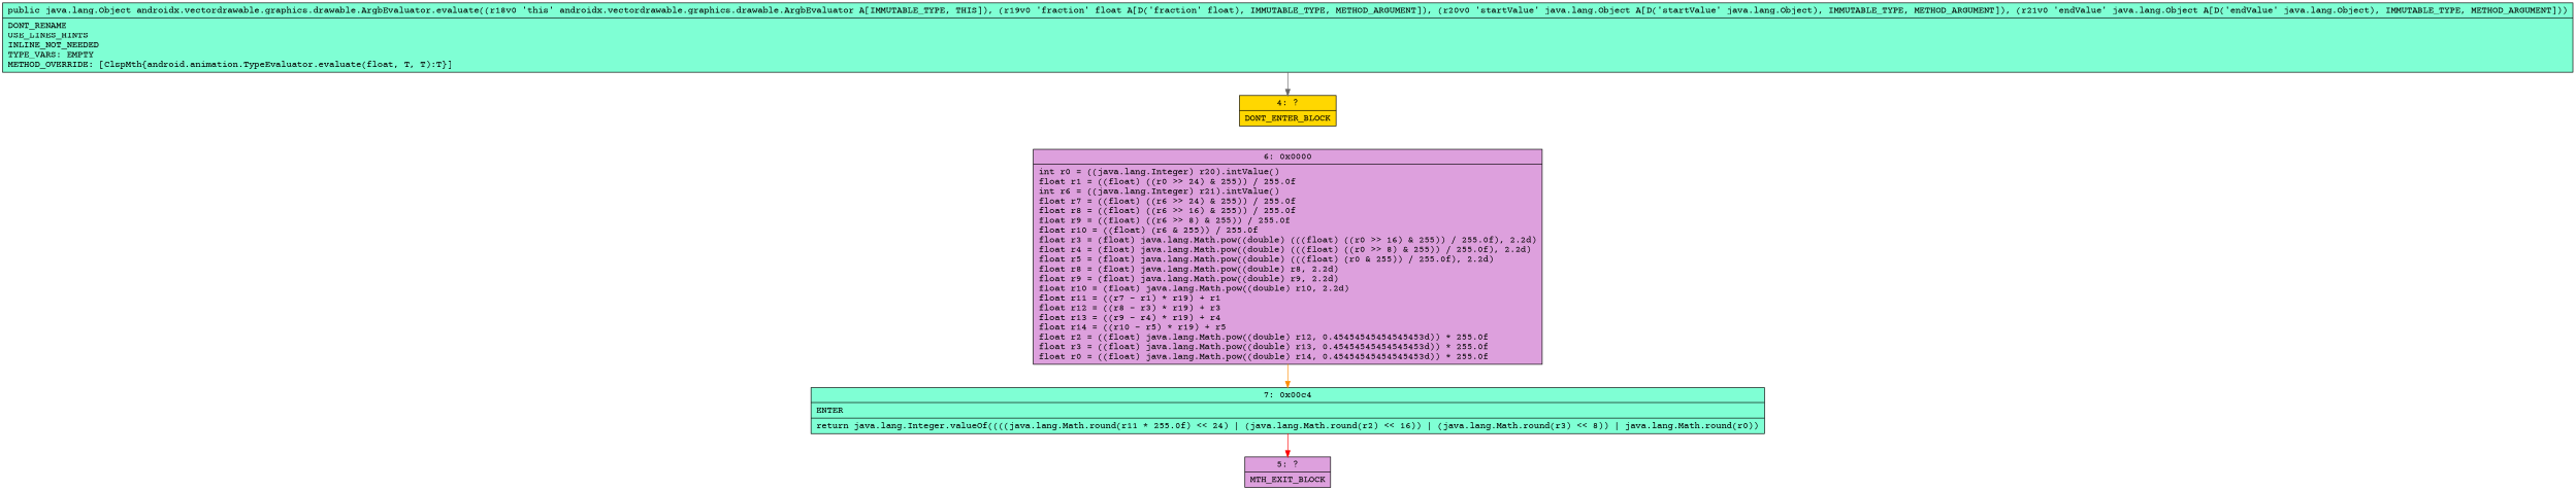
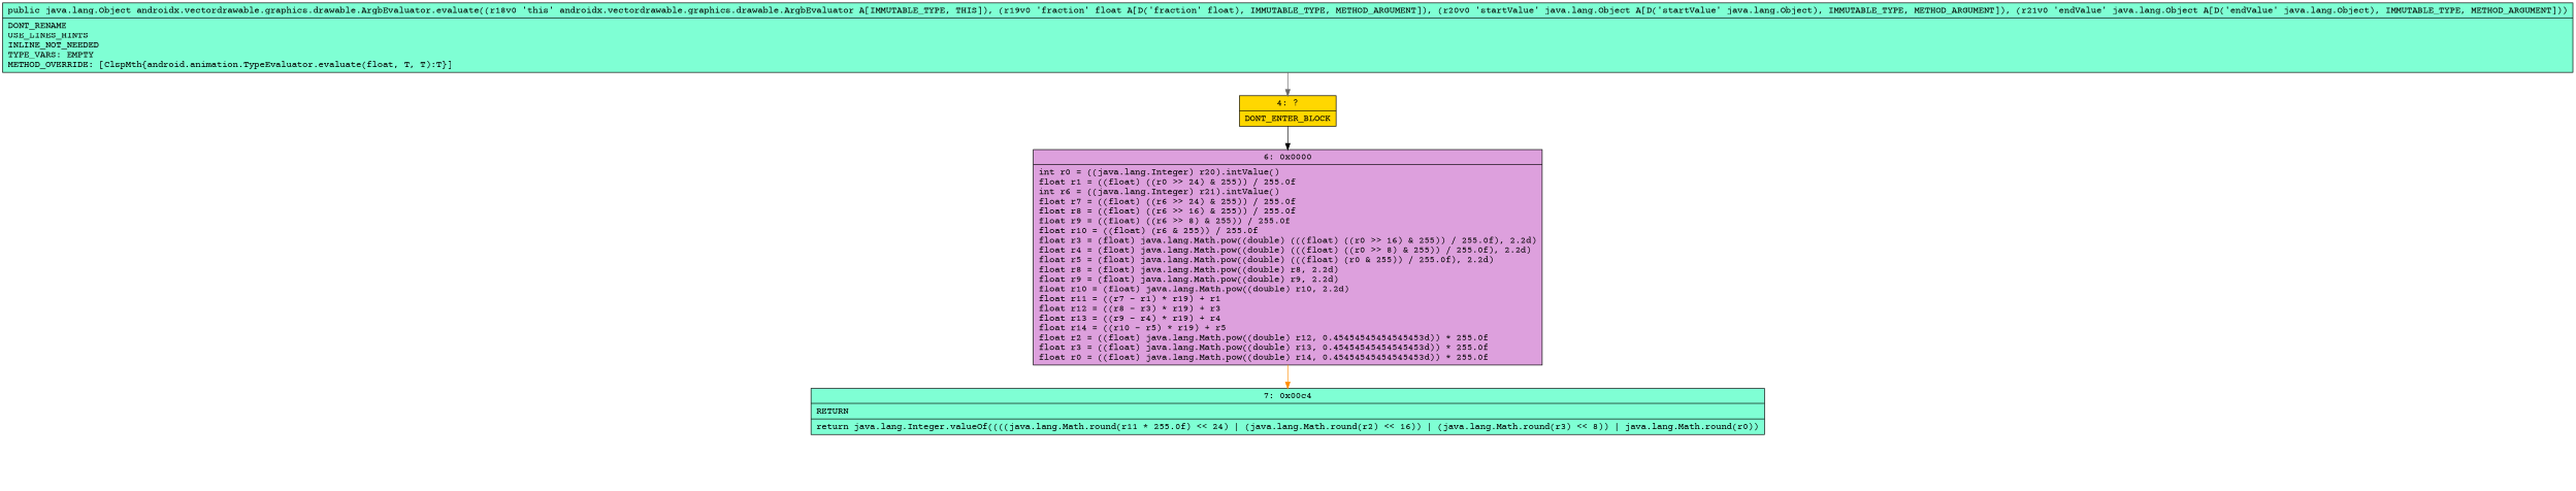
  digraph {
    fontname="Courier Prime"
    node [fillcolor=plum fontname="Courier Prime" shape=record style=filled]
    edge [fontname="Courier Prime"]
    n1 [fillcolor=gold label="{4\:\ ?|DONT_ENTER_BLOCK\l}"]
    n2 [label="{6\:\ 0x0000|int r0 = ((java.lang.Integer) r20).intValue()\lfloat r1 = ((float) ((r0 \>\> 24) & 255)) \/ 255.0f\lint r6 = ((java.lang.Integer) r21).intValue()\lfloat r7 = ((float) ((r6 \>\> 24) & 255)) \/ 255.0f\lfloat r8 = ((float) ((r6 \>\> 16) & 255)) \/ 255.0f\lfloat r9 = ((float) ((r6 \>\> 8) & 255)) \/ 255.0f\lfloat r10 = ((float) (r6 & 255)) \/ 255.0f\lfloat r3 = (float) java.lang.Math.pow((double) (((float) ((r0 \>\> 16) & 255)) \/ 255.0f), 2.2d)\lfloat r4 = (float) java.lang.Math.pow((double) (((float) ((r0 \>\> 8) & 255)) \/ 255.0f), 2.2d)\lfloat r5 = (float) java.lang.Math.pow((double) (((float) (r0 & 255)) \/ 255.0f), 2.2d)\lfloat r8 = (float) java.lang.Math.pow((double) r8, 2.2d)\lfloat r9 = (float) java.lang.Math.pow((double) r9, 2.2d)\lfloat r10 = (float) java.lang.Math.pow((double) r10, 2.2d)\lfloat r11 = ((r7 \- r1) * r19) + r1\lfloat r12 = ((r8 \- r3) * r19) + r3\lfloat r13 = ((r9 \- r4) * r19) + r4\lfloat r14 = ((r10 \- r5) * r19) + r5\lfloat r2 = ((float) java.lang.Math.pow((double) r12, 0.45454545454545453d)) * 255.0f\lfloat r3 = ((float) java.lang.Math.pow((double) r13, 0.45454545454545453d)) * 255.0f\lfloat r0 = ((float) java.lang.Math.pow((double) r14, 0.45454545454545453d)) * 255.0f\l}"]
-   n3 [fillcolor=aquamarine label="{7\:\ 0x00c4|ENTER\l|return java.lang.Integer.valueOf((((java.lang.Math.round(r11 * 255.0f) \<\< 24) \| (java.lang.Math.round(r2) \<\< 16)) \| (java.lang.Math.round(r3) \<\< 8)) \| java.lang.Math.round(r0))\l}"]
-   n4 [label="{5\:\ ?|MTH_EXIT_BLOCK\l}"]
+   n3 [fillcolor=aquamarine label="{7\:\ 0x00c4|RETURN\l|return java.lang.Integer.valueOf((((java.lang.Math.round(r11 * 255.0f) \<\< 24) \| (java.lang.Math.round(r2) \<\< 16)) \| (java.lang.Math.round(r3) \<\< 8)) \| java.lang.Math.round(r0))\l}"]
    n5 [fillcolor=aquamarine label="{public java.lang.Object androidx.vectordrawable.graphics.drawable.ArgbEvaluator.evaluate((r18v0 'this' androidx.vectordrawable.graphics.drawable.ArgbEvaluator A[IMMUTABLE_TYPE, THIS]), (r19v0 'fraction' float A[D('fraction' float), IMMUTABLE_TYPE, METHOD_ARGUMENT]), (r20v0 'startValue' java.lang.Object A[D('startValue' java.lang.Object), IMMUTABLE_TYPE, METHOD_ARGUMENT]), (r21v0 'endValue' java.lang.Object A[D('endValue' java.lang.Object), IMMUTABLE_TYPE, METHOD_ARGUMENT]))  | DONT_RENAME\lUSE_LINES_HINTS\lINLINE_NOT_NEEDED\lTYPE_VARS: EMPTY\lMETHOD_OVERRIDE: [ClspMth\{android.animation.TypeEvaluator.evaluate(float, T, T):T\}]\l}"]
+   n1 -> n2 [color=black]
    n2 -> n3 [color=darkorange]
-   n3 -> n4 [color=red]
    n5 -> n1 [color=gray40]
  }
